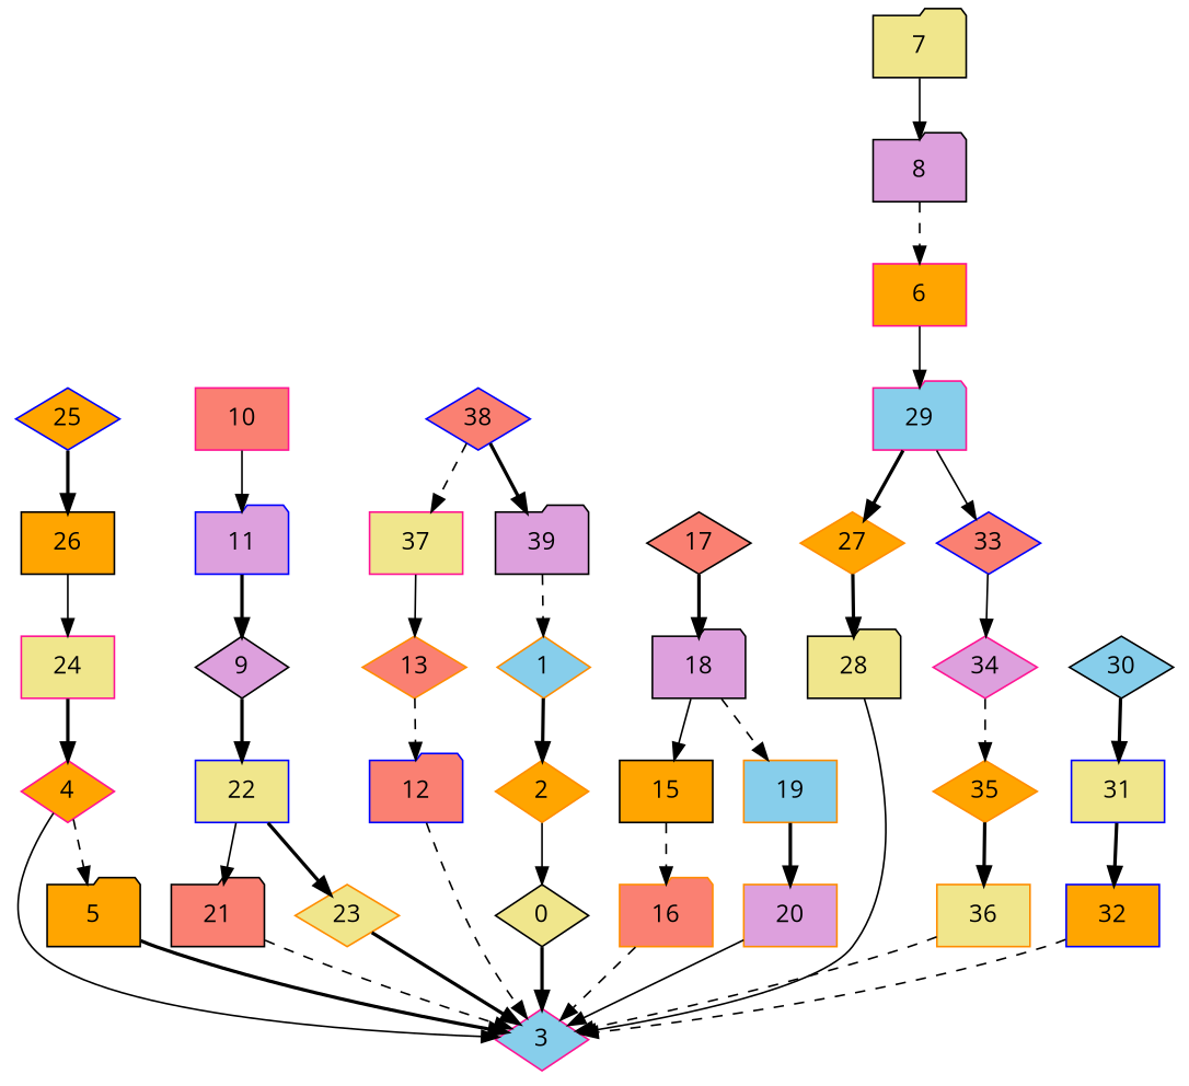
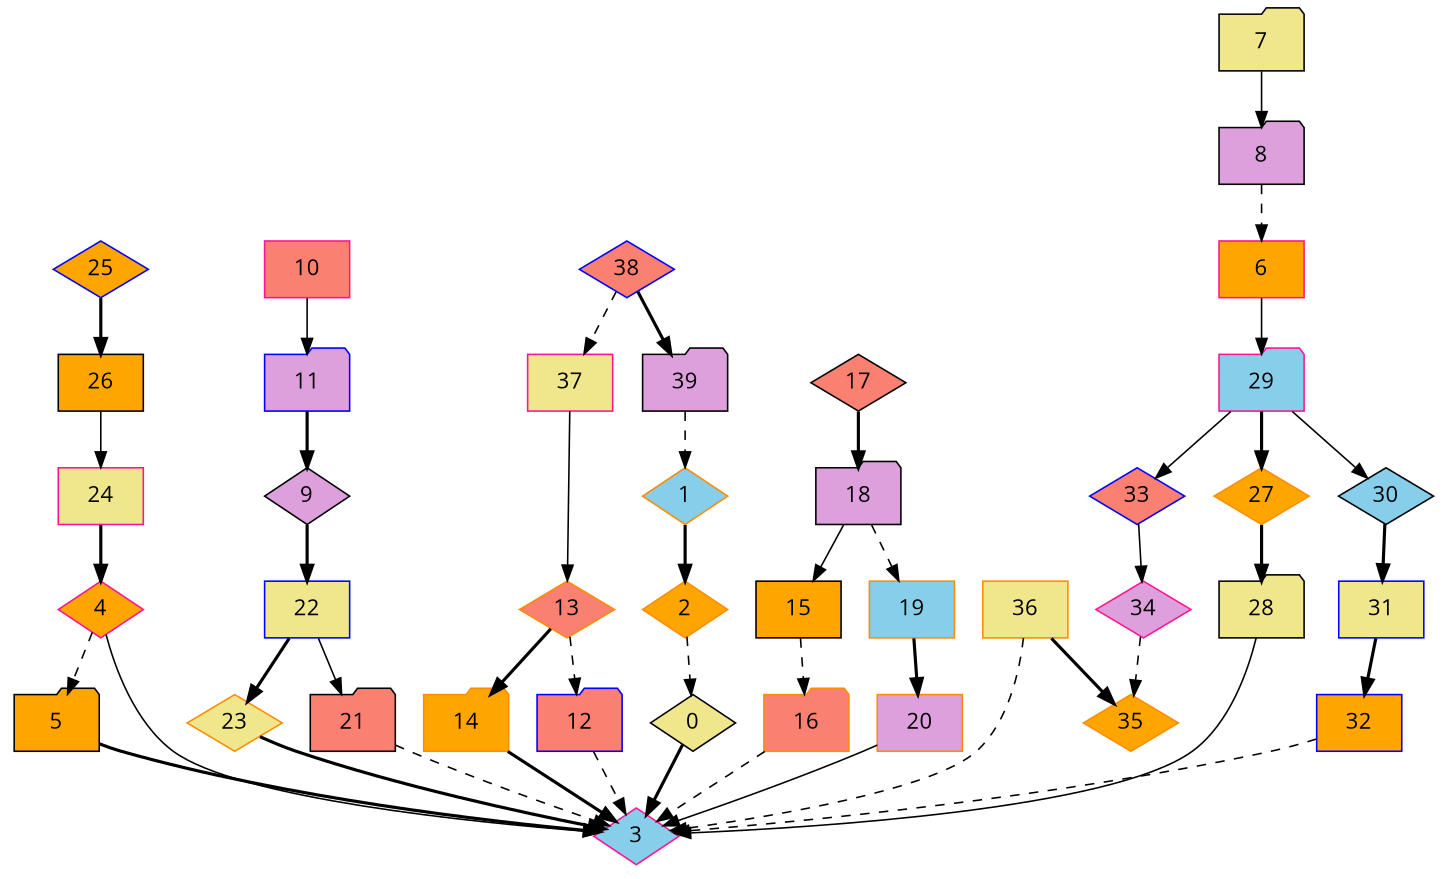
  strict digraph {
    fontname="Open Sans"
    node [color=black exec=58 fillcolor=orange fontname="Open Sans" shape=diamond style=filled]
    edge [comm=8 fontname="Open Sans" style=bold]
    0 [exec=169 fillcolor=khaki]
    3 [color=deeppink exec=56 fillcolor=skyblue]
    1 [color=darkorange exec=131 fillcolor=skyblue]
    2 [color=darkorange exec=147]
    4 [color=deeppink exec=95]
    5 [exec=133 shape=folder]
    6 [color=deeppink exec=65 shape=box]
    29 [color=deeppink exec=117 fillcolor=skyblue shape=folder]
    27 [color=darkorange exec=137]
    30 [exec=157 fillcolor=skyblue]
    33 [color=blue exec=85 fillcolor=salmon]
    7 [exec=197 fillcolor=khaki shape=folder]
    8 [exec=62 fillcolor=plum shape=folder]
    9 [exec=158 fillcolor=plum]
    22 [color=blue exec=51 fillcolor=khaki shape=box]
    21 [exec=59 fillcolor=salmon shape=folder]
    23 [color=darkorange exec=138 fillcolor=khaki]
    10 [color=deeppink fillcolor=salmon shape=box]
    11 [color=blue exec=64 fillcolor=plum shape=folder]
    12 [color=blue exec=71 fillcolor=salmon shape=folder]
    13 [color=darkorange exec=79 fillcolor=salmon]
+   14 [color=darkorange exec=67 shape=folder]
    15 [exec=115 shape=box]
    16 [color=darkorange exec=82 fillcolor=salmon shape=folder]
    17 [exec=90 fillcolor=salmon]
    18 [exec=97 fillcolor=plum shape=folder]
    19 [color=darkorange exec=183 fillcolor=skyblue shape=box]
    20 [color=darkorange exec=50 fillcolor=plum shape=box]
    24 [color=deeppink exec=82 fillcolor=khaki shape=box]
    25 [color=blue exec=182]
    26 [exec=199 shape=box]
    28 [exec=116 fillcolor=khaki shape=folder]
    31 [color=blue exec=54 fillcolor=khaki shape=box]
    34 [color=deeppink exec=64 fillcolor=plum]
    32 [color=blue exec=192 shape=box]
    35 [color=darkorange exec=114]
    36 [color=darkorange fillcolor=khaki shape=box]
    37 [color=deeppink exec=163 fillcolor=khaki shape=box]
    38 [color=blue exec=68 fillcolor=salmon]
    39 [exec=114 fillcolor=plum shape=folder]
    0 -> 3
    1 -> 2 [comm=16]
-   2 -> 0 [comm=14 style=solid]
+   2 -> 0 [comm=14 style=dashed]
    4 -> 3 [comm=14 style=solid]
    4 -> 5 [comm=16 style=dashed]
    5 -> 3 [comm=5]
    6 -> 29 [comm=18 style=solid]
    29 -> 27 [comm=16]
+   29 -> 30 [comm=9 style=solid]
    29 -> 33 [comm=17 style=solid]
    27 -> 28 [comm=17]
    30 -> 31
    33 -> 34 [style=solid]
    7 -> 8 [style=solid]
    8 -> 6 [style=dashed]
    9 -> 22 [comm=14]
    22 -> 21 [comm=12 style=solid]
    22 -> 23 [comm=7]
    21 -> 3 [comm=14 style=dashed]
    23 -> 3 [comm=20]
    10 -> 11 [comm=11 style=solid]
    11 -> 9 [comm=5]
    12 -> 3 [comm=19 style=dashed]
    13 -> 12 [comm=18 style=dashed]
+   13 -> 14 [comm=6]
+   14 -> 3 [comm=20]
    15 -> 16 [comm=19 style=dashed]
    16 -> 3 [comm=11 style=dashed]
    17 -> 18 [comm=7]
    18 -> 15 [comm=14 style=solid]
    18 -> 19 [comm=5 style=dashed]
    19 -> 20 [comm=5]
    20 -> 3 [comm=16 style=solid]
    24 -> 4 [comm=11]
    25 -> 26
    26 -> 24 [comm=16 style=solid]
    28 -> 3 [comm=19 style=solid]
    31 -> 32 [comm=13]
    34 -> 35 [comm=7 style=dashed]
    32 -> 3 [style=dashed]
-   35 -> 36 [comm=15]
+   36 -> 35 [comm=15]
    36 -> 3 [comm=17 style=dashed]
    37 -> 13 [comm=11 style=solid]
    38 -> 37 [comm=5 style=dashed]
    38 -> 39
    39 -> 1 [comm=20 style=dashed]
  }
